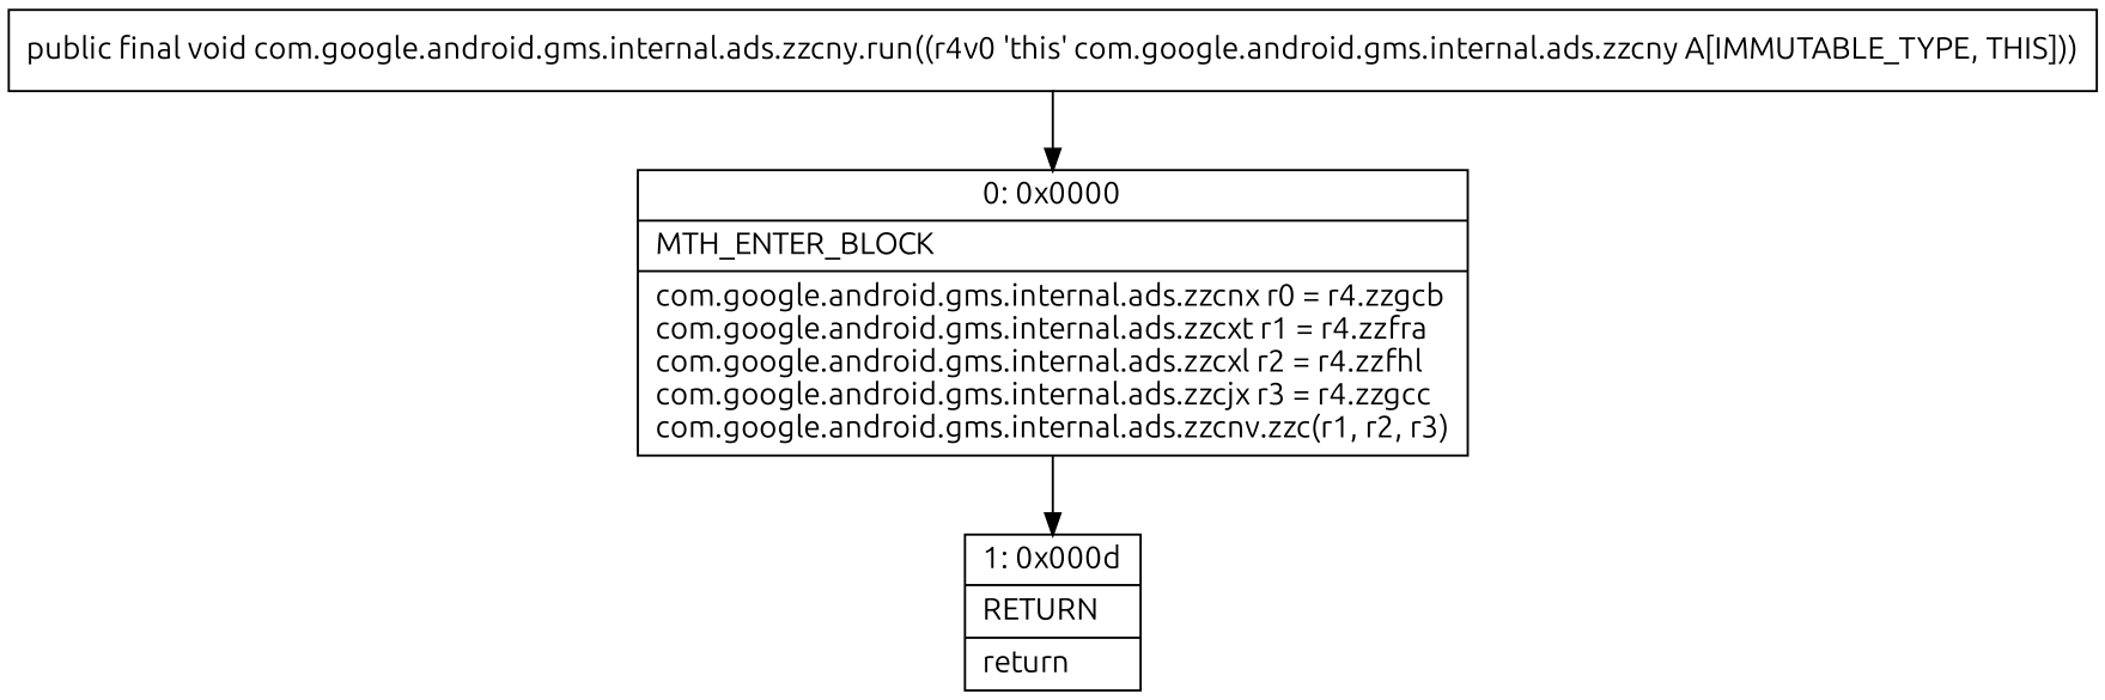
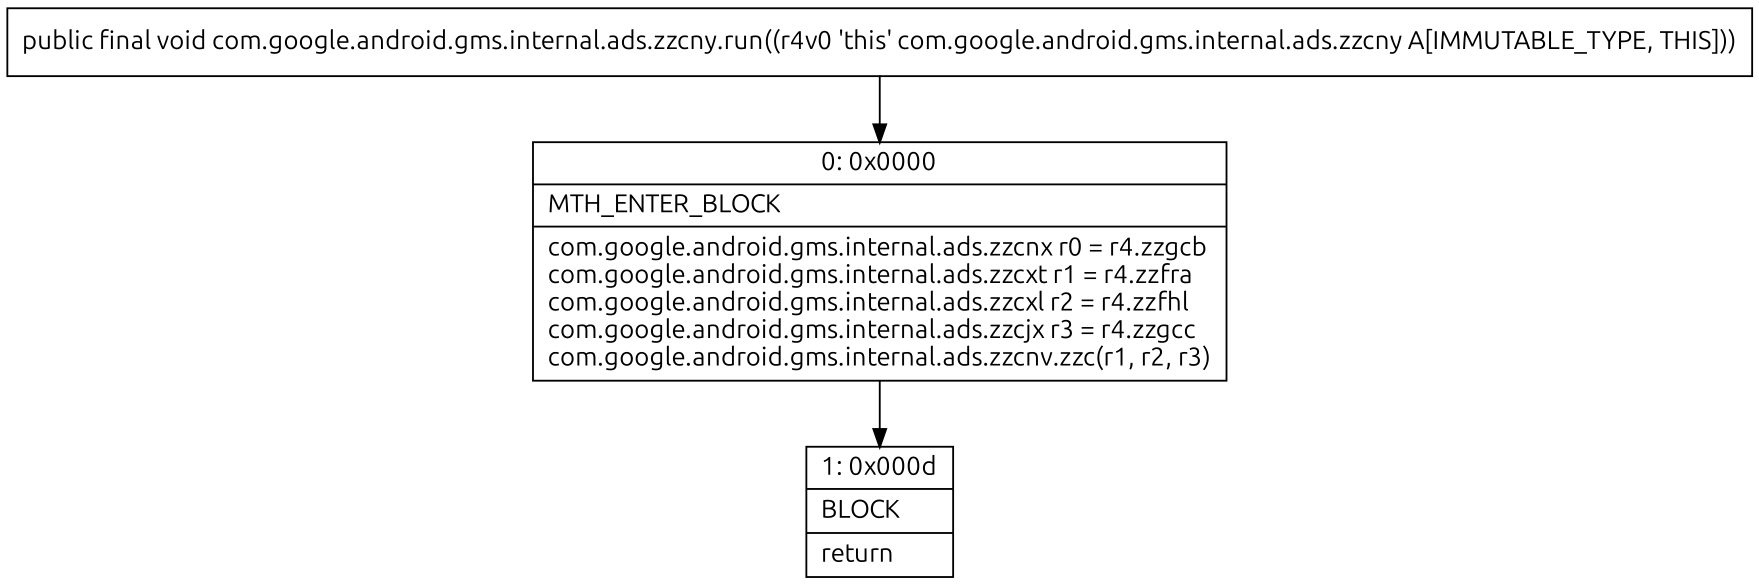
  digraph {
    fontname=Ubuntu
    node [shape=record fontname=Ubuntu]
    edge [fontname=Ubuntu]
    n1 [label="{0\:\ 0x0000|MTH_ENTER_BLOCK\l|com.google.android.gms.internal.ads.zzcnx r0 = r4.zzgcb\lcom.google.android.gms.internal.ads.zzcxt r1 = r4.zzfra\lcom.google.android.gms.internal.ads.zzcxl r2 = r4.zzfhl\lcom.google.android.gms.internal.ads.zzcjx r3 = r4.zzgcc\lcom.google.android.gms.internal.ads.zzcnv.zzc(r1, r2, r3)\l}"]
-   n2 [label="{1\:\ 0x000d|RETURN\l|return\l}"]
+   n2 [label="{1\:\ 0x000d|BLOCK\l|return\l}"]
    n3 [label="{public final void com.google.android.gms.internal.ads.zzcny.run((r4v0 'this' com.google.android.gms.internal.ads.zzcny A[IMMUTABLE_TYPE, THIS])) }"]
    n1 -> n2
    n3 -> n1
  }
